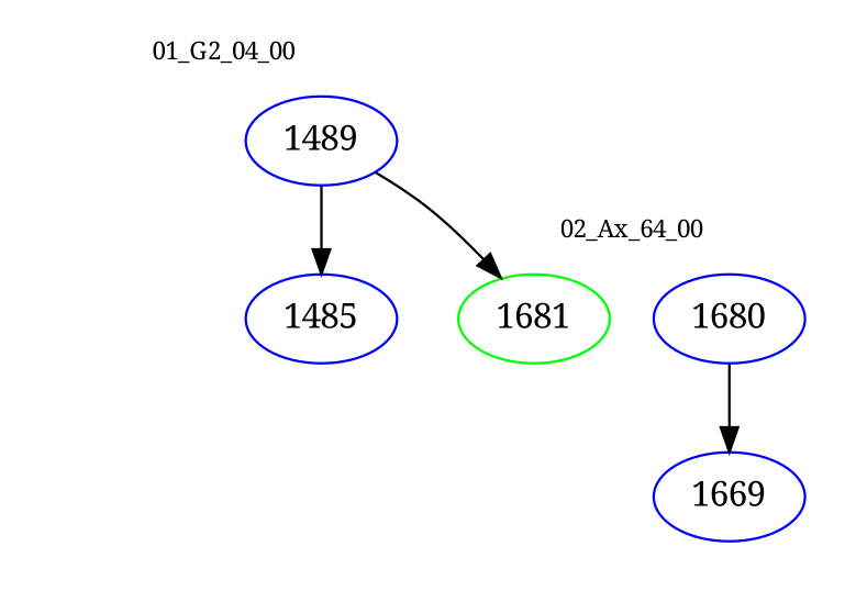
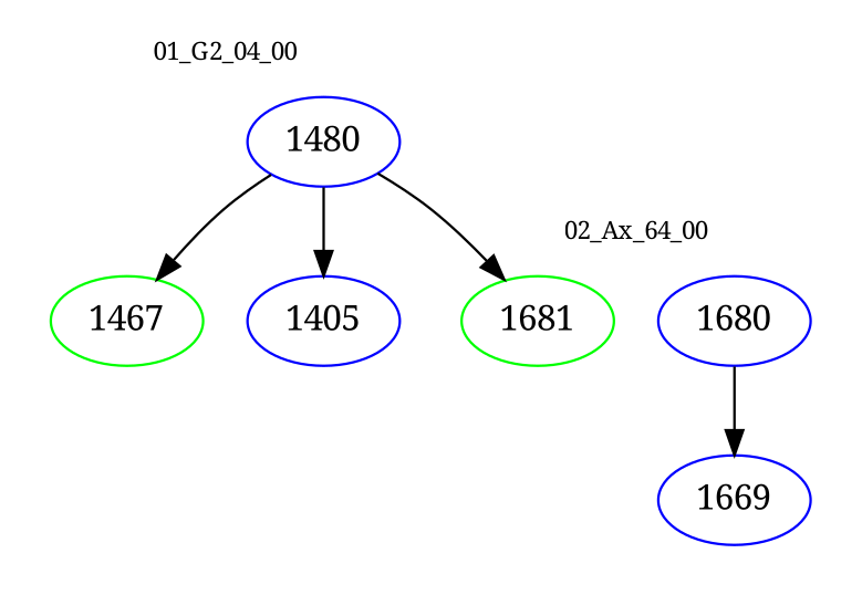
  digraph {
    fontname="Noto Serif"
    node [color=blue fontname="Noto Serif"]
    edge [color=black fontname="Noto Serif"]
    n1 [label=1680]
    n2 [label=1669]
    n3 [color=green label=1681]
-   n4 [label=1489]
-   n6 [label=1485]
+   n4 [label=1480]
+   n5 [color=green label=1467]
+   n6 [label=1405]
    subgraph cluster_1 {
      color=white
      fontsize=10
      label="02_Ax_64_00"
      n1
      n2
      n3
    }
    subgraph cluster_2 {
      color=white
      fontsize=10
      label="01_G2_04_00"
      n4
+     n5
      n6
    }
    n1 -> n2
    n4 -> n3
+   n4 -> n5
    n4 -> n6
  }
